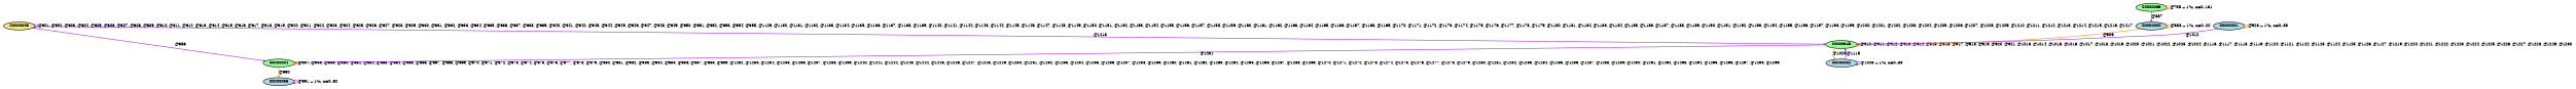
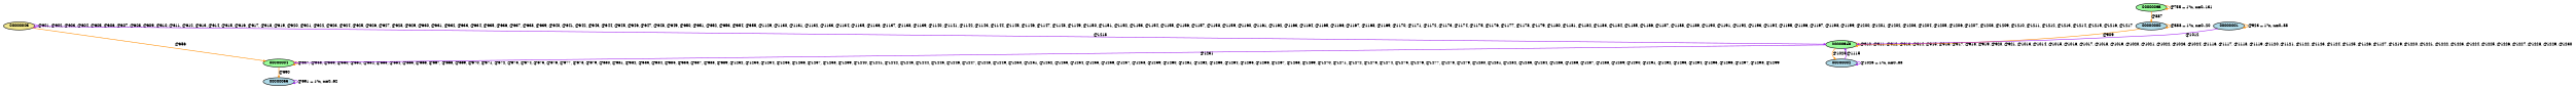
  digraph {
    node [fillcolor=lightblue fontsize=20 penwidth=3 shape=oval style="rounded,filled"]
    edge [arrowsize=1 color=darkorange fontsize=20 penwidth=3 style=bold]
    00000003 [fillcolor=khaki]
    00000004 [fillcolor=palegreen]
    "000009d8" [fillcolor=palegreen]
    00000055
    00000002
    "000000aa" [fillcolor=palegreen]
    00000000
    00000001
    00000003 -> 00000003 [color=purple label="@601, @602, @603, @604, @605, @606, @607, @608, @609, @610, @611, @612, @613, @614, @615, @616, @617, @618, @619, @620, @621, @622, @623, @624, @625, @626, @627, @628, @629, @630, @631, @632, @633, @634, @635, @636, @637, @638, @639, @640, @641, @642, @643, @644, @645, @646, @647, @648, @649, @650, @651, @652, @653, @654, @655, @1129, @1130, @1131, @1132, @1133, @1134, @1135, @1136, @1137, @1138, @1139, @1140, @1141, @1142, @1143, @1144, @1145, @1146, @1147, @1148, @1149, @1150, @1151, @1152, @1153, @1154, @1155, @1156, @1157, @1158, @1159, @1160, @1161, @1162, @1163, @1164, @1165, @1166, @1167, @1168, @1169, @1170, @1171, @1172, @1173, @1174, @1175, @1176, @1177, @1178, @1179, @1180, @1181, @1182, @1183, @1184, @1185, @1186, @1187, @1188, @1189, @1190, @1191, @1192, @1193, @1194, @1195, @1196, @1197, @1198, @1199, @1200, @1201, @1202, @1203, @1204, @1205, @1206, @1207, @1208, @1209, @1210, @1211, @1212, @1213, @1214, @1215, @1216, @1217"]
-   00000003 -> 00000004 [color=purple label="@656"]
+   00000003 -> 00000004 [label="@656"]
    00000003 -> "000009d8" [color=purple label="@1218"]
    00000004 -> 00000004 [label="@657, @658, @659, @660, @661, @662, @663, @664, @665, @666, @667, @668, @669, @670, @671, @672, @673, @674, @675, @676, @677, @678, @679, @680, @681, @682, @683, @684, @685, @686, @687, @688, @689, @1232, @1233, @1234, @1235, @1236, @1237, @1238, @1239, @1240, @1241, @1242, @1243, @1244, @1245, @1246, @1247, @1248, @1249, @1250, @1251, @1252, @1253, @1254, @1255, @1256, @1257, @1258, @1259, @1260, @1261, @1262, @1263, @1264, @1265, @1266, @1267, @1268, @1269, @1270, @1271, @1272, @1273, @1274, @1275, @1276, @1277, @1278, @1279, @1280, @1281, @1282, @1283, @1284, @1285, @1286, @1287, @1288, @1289, @1290, @1291, @1292, @1293, @1294, @1295, @1296, @1297, @1298, @1299"]
    00000004 -> 00000055 [label="@690"]
    "000009d8" -> 00000004 [color=purple label="@1231"]
    "000009d8" -> "000009d8" [label="@910, @911, @912, @913, @914, @915, @916, @917, @918, @919, @920, @921, @1013, @1014, @1015, @1016, @1017, @1018, @1019, @1020, @1021, @1022, @1023, @1024, @1116, @1117, @1118, @1119, @1120, @1121, @1122, @1123, @1124, @1125, @1126, @1127, @1219, @1220, @1221, @1222, @1223, @1224, @1225, @1226, @1227, @1228, @1229, @1230"]
    "000009d8" -> 00000002 [label="@1025"]
    00000055 -> 00000055 [color=purple label="@691 + 1*n, n=0..62"]
    00000002 -> "000009d8" [color=purple label="@1115"]
    00000002 -> 00000002 [color=purple label="@1026 + 1*n, n=0..88"]
    "000000aa" -> "000000aa" [label="@755 + 1*n, n=0..131"]
-   "000000aa" -> 00000000 [color=purple label="@887"]
+   "000000aa" -> 00000000 [label="@887"]
    00000000 -> "000009d8" [label="@909"]
    00000000 -> 00000000 [label="@888 + 1*n, n=0..20"]
    00000001 -> "000009d8" [color=purple label="@1012"]
    00000001 -> 00000001 [label="@923 + 1*n, n=0..88"]
  }
